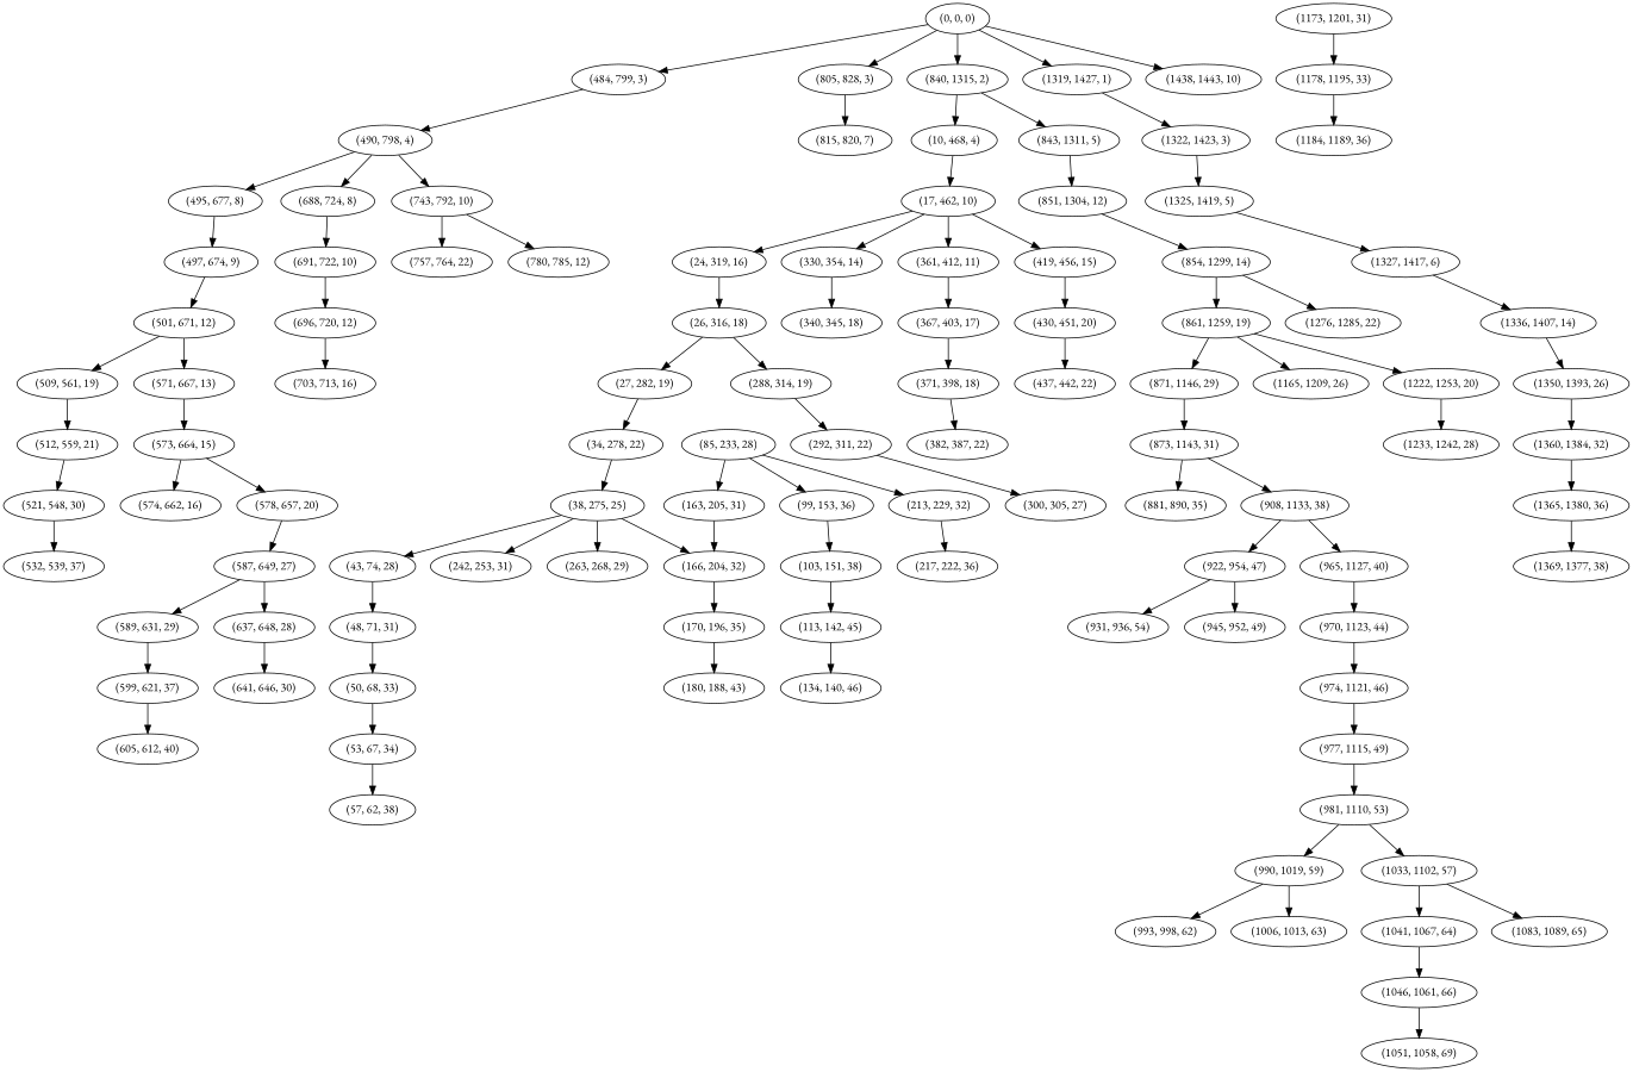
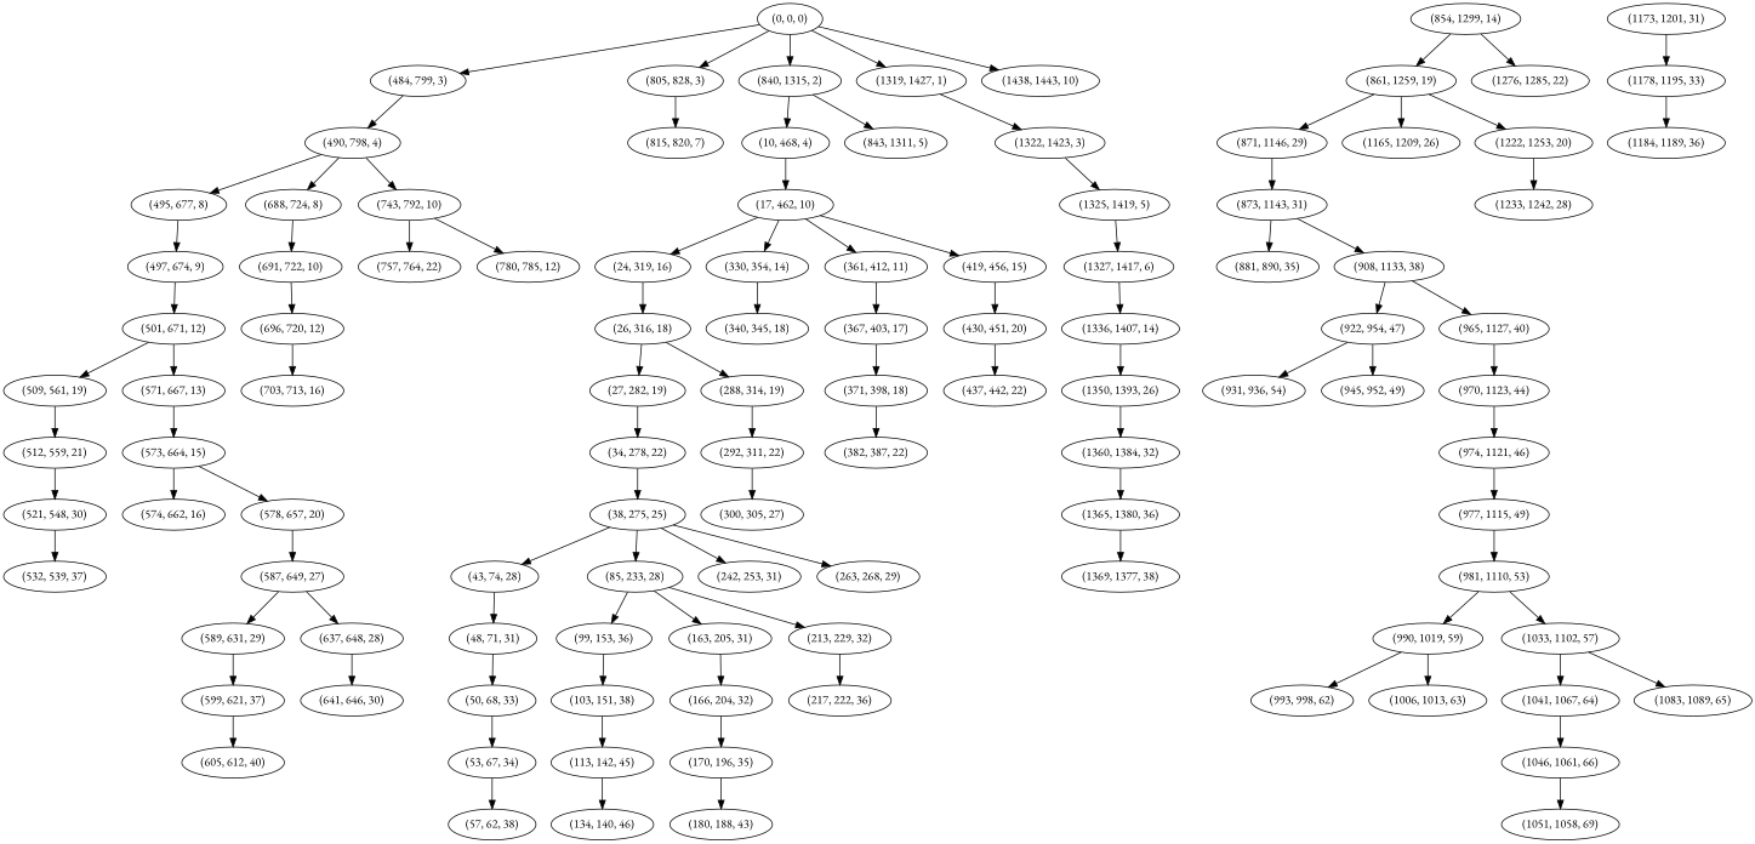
  digraph {
    fontname="EB Garamond"
    node [fontname="EB Garamond"]
    edge [fontname="EB Garamond"]
    "(0, 0, 0)"
    "(484, 799, 3)"
    "(805, 828, 3)"
    "(840, 1315, 2)"
    "(1319, 1427, 1)"
    "(1438, 1443, 10)"
    "(10, 468, 4)"
    "(17, 462, 10)"
    "(490, 798, 4)"
    "(815, 820, 7)"
    "(843, 1311, 5)"
    "(1322, 1423, 3)"
    "(24, 319, 16)"
    "(330, 354, 14)"
    "(361, 412, 11)"
    "(419, 456, 15)"
    "(26, 316, 18)"
    "(340, 345, 18)"
    "(367, 403, 17)"
    "(430, 451, 20)"
    "(27, 282, 19)"
    "(288, 314, 19)"
    "(34, 278, 22)"
    "(292, 311, 22)"
    "(38, 275, 25)"
    "(43, 74, 28)"
    "(85, 233, 28)"
    "(242, 253, 31)"
    "(263, 268, 29)"
    "(48, 71, 31)"
    "(99, 153, 36)"
    "(163, 205, 31)"
    "(213, 229, 32)"
    "(50, 68, 33)"
    "(53, 67, 34)"
    "(57, 62, 38)"
    "(103, 151, 38)"
    "(166, 204, 32)"
    "(217, 222, 36)"
    "(113, 142, 45)"
    "(134, 140, 46)"
    "(170, 196, 35)"
    "(180, 188, 43)"
    "(300, 305, 27)"
    "(371, 398, 18)"
    "(382, 387, 22)"
    "(437, 442, 22)"
    "(495, 677, 8)"
    "(688, 724, 8)"
    "(743, 792, 10)"
    "(497, 674, 9)"
    "(691, 722, 10)"
    "(757, 764, 22)"
    "(780, 785, 12)"
    "(501, 671, 12)"
    "(509, 561, 19)"
    "(571, 667, 13)"
    "(512, 559, 21)"
    "(573, 664, 15)"
    "(521, 548, 30)"
    "(532, 539, 37)"
    "(574, 662, 16)"
    "(578, 657, 20)"
    "(587, 649, 27)"
    "(589, 631, 29)"
    "(637, 648, 28)"
    "(599, 621, 37)"
    "(641, 646, 30)"
    "(605, 612, 40)"
    "(696, 720, 12)"
    "(703, 713, 16)"
-   "(851, 1304, 12)"
    "(854, 1299, 14)"
    "(861, 1259, 19)"
    "(1276, 1285, 22)"
    "(871, 1146, 29)"
    "(1165, 1209, 26)"
    "(1222, 1253, 20)"
    "(873, 1143, 31)"
    "(1233, 1242, 28)"
    "(881, 890, 35)"
    "(908, 1133, 38)"
    "(922, 954, 47)"
    "(965, 1127, 40)"
    "(931, 936, 54)"
    "(945, 952, 49)"
    "(970, 1123, 44)"
    "(974, 1121, 46)"
    "(977, 1115, 49)"
    "(981, 1110, 53)"
    "(990, 1019, 59)"
    "(1033, 1102, 57)"
    "(993, 998, 62)"
    "(1006, 1013, 63)"
    "(1041, 1067, 64)"
    "(1083, 1089, 65)"
    "(1046, 1061, 66)"
    "(1051, 1058, 69)"
    "(1173, 1201, 31)"
    "(1178, 1195, 33)"
    "(1184, 1189, 36)"
    "(1325, 1419, 5)"
    "(1327, 1417, 6)"
    "(1336, 1407, 14)"
    "(1350, 1393, 26)"
    "(1360, 1384, 32)"
    "(1365, 1380, 36)"
    "(1369, 1377, 38)"
    "(0, 0, 0)" -> "(484, 799, 3)"
    "(0, 0, 0)" -> "(805, 828, 3)"
    "(0, 0, 0)" -> "(840, 1315, 2)"
    "(0, 0, 0)" -> "(1319, 1427, 1)"
    "(0, 0, 0)" -> "(1438, 1443, 10)"
    "(484, 799, 3)" -> "(490, 798, 4)"
    "(805, 828, 3)" -> "(815, 820, 7)"
    "(840, 1315, 2)" -> "(10, 468, 4)"
    "(840, 1315, 2)" -> "(843, 1311, 5)"
    "(1319, 1427, 1)" -> "(1322, 1423, 3)"
    "(10, 468, 4)" -> "(17, 462, 10)"
    "(17, 462, 10)" -> "(24, 319, 16)"
    "(17, 462, 10)" -> "(330, 354, 14)"
    "(17, 462, 10)" -> "(361, 412, 11)"
    "(17, 462, 10)" -> "(419, 456, 15)"
    "(490, 798, 4)" -> "(495, 677, 8)"
    "(490, 798, 4)" -> "(688, 724, 8)"
    "(490, 798, 4)" -> "(743, 792, 10)"
-   "(843, 1311, 5)" -> "(851, 1304, 12)"
    "(1322, 1423, 3)" -> "(1325, 1419, 5)"
    "(24, 319, 16)" -> "(26, 316, 18)"
    "(330, 354, 14)" -> "(340, 345, 18)"
    "(361, 412, 11)" -> "(367, 403, 17)"
    "(419, 456, 15)" -> "(430, 451, 20)"
    "(26, 316, 18)" -> "(27, 282, 19)"
    "(26, 316, 18)" -> "(288, 314, 19)"
    "(367, 403, 17)" -> "(371, 398, 18)"
    "(430, 451, 20)" -> "(437, 442, 22)"
    "(27, 282, 19)" -> "(34, 278, 22)"
    "(288, 314, 19)" -> "(292, 311, 22)"
    "(34, 278, 22)" -> "(38, 275, 25)"
    "(292, 311, 22)" -> "(300, 305, 27)"
    "(38, 275, 25)" -> "(43, 74, 28)"
-   "(38, 275, 25)" -> "(166, 204, 32)"
+   "(38, 275, 25)" -> "(85, 233, 28)"
    "(38, 275, 25)" -> "(242, 253, 31)"
    "(38, 275, 25)" -> "(263, 268, 29)"
    "(43, 74, 28)" -> "(48, 71, 31)"
    "(85, 233, 28)" -> "(99, 153, 36)"
    "(85, 233, 28)" -> "(163, 205, 31)"
    "(85, 233, 28)" -> "(213, 229, 32)"
    "(48, 71, 31)" -> "(50, 68, 33)"
    "(99, 153, 36)" -> "(103, 151, 38)"
    "(163, 205, 31)" -> "(166, 204, 32)"
    "(213, 229, 32)" -> "(217, 222, 36)"
    "(50, 68, 33)" -> "(53, 67, 34)"
    "(53, 67, 34)" -> "(57, 62, 38)"
    "(103, 151, 38)" -> "(113, 142, 45)"
    "(166, 204, 32)" -> "(170, 196, 35)"
    "(113, 142, 45)" -> "(134, 140, 46)"
    "(170, 196, 35)" -> "(180, 188, 43)"
    "(371, 398, 18)" -> "(382, 387, 22)"
    "(495, 677, 8)" -> "(497, 674, 9)"
    "(688, 724, 8)" -> "(691, 722, 10)"
    "(743, 792, 10)" -> "(757, 764, 22)"
    "(743, 792, 10)" -> "(780, 785, 12)"
    "(497, 674, 9)" -> "(501, 671, 12)"
    "(691, 722, 10)" -> "(696, 720, 12)"
    "(501, 671, 12)" -> "(509, 561, 19)"
    "(501, 671, 12)" -> "(571, 667, 13)"
    "(509, 561, 19)" -> "(512, 559, 21)"
    "(571, 667, 13)" -> "(573, 664, 15)"
    "(512, 559, 21)" -> "(521, 548, 30)"
    "(573, 664, 15)" -> "(574, 662, 16)"
    "(573, 664, 15)" -> "(578, 657, 20)"
    "(521, 548, 30)" -> "(532, 539, 37)"
    "(578, 657, 20)" -> "(587, 649, 27)"
    "(587, 649, 27)" -> "(589, 631, 29)"
    "(587, 649, 27)" -> "(637, 648, 28)"
    "(589, 631, 29)" -> "(599, 621, 37)"
    "(637, 648, 28)" -> "(641, 646, 30)"
    "(599, 621, 37)" -> "(605, 612, 40)"
    "(696, 720, 12)" -> "(703, 713, 16)"
-   "(851, 1304, 12)" -> "(854, 1299, 14)"
    "(854, 1299, 14)" -> "(861, 1259, 19)"
    "(854, 1299, 14)" -> "(1276, 1285, 22)"
    "(861, 1259, 19)" -> "(871, 1146, 29)"
    "(861, 1259, 19)" -> "(1165, 1209, 26)"
    "(861, 1259, 19)" -> "(1222, 1253, 20)"
    "(871, 1146, 29)" -> "(873, 1143, 31)"
    "(1222, 1253, 20)" -> "(1233, 1242, 28)"
    "(873, 1143, 31)" -> "(881, 890, 35)"
    "(873, 1143, 31)" -> "(908, 1133, 38)"
    "(908, 1133, 38)" -> "(922, 954, 47)"
    "(908, 1133, 38)" -> "(965, 1127, 40)"
    "(922, 954, 47)" -> "(931, 936, 54)"
    "(922, 954, 47)" -> "(945, 952, 49)"
    "(965, 1127, 40)" -> "(970, 1123, 44)"
    "(970, 1123, 44)" -> "(974, 1121, 46)"
    "(974, 1121, 46)" -> "(977, 1115, 49)"
    "(977, 1115, 49)" -> "(981, 1110, 53)"
    "(981, 1110, 53)" -> "(990, 1019, 59)"
    "(981, 1110, 53)" -> "(1033, 1102, 57)"
    "(990, 1019, 59)" -> "(993, 998, 62)"
    "(990, 1019, 59)" -> "(1006, 1013, 63)"
    "(1033, 1102, 57)" -> "(1041, 1067, 64)"
    "(1033, 1102, 57)" -> "(1083, 1089, 65)"
    "(1041, 1067, 64)" -> "(1046, 1061, 66)"
    "(1046, 1061, 66)" -> "(1051, 1058, 69)"
    "(1173, 1201, 31)" -> "(1178, 1195, 33)"
    "(1178, 1195, 33)" -> "(1184, 1189, 36)"
    "(1325, 1419, 5)" -> "(1327, 1417, 6)"
    "(1327, 1417, 6)" -> "(1336, 1407, 14)"
    "(1336, 1407, 14)" -> "(1350, 1393, 26)"
    "(1350, 1393, 26)" -> "(1360, 1384, 32)"
    "(1360, 1384, 32)" -> "(1365, 1380, 36)"
    "(1365, 1380, 36)" -> "(1369, 1377, 38)"
  }
